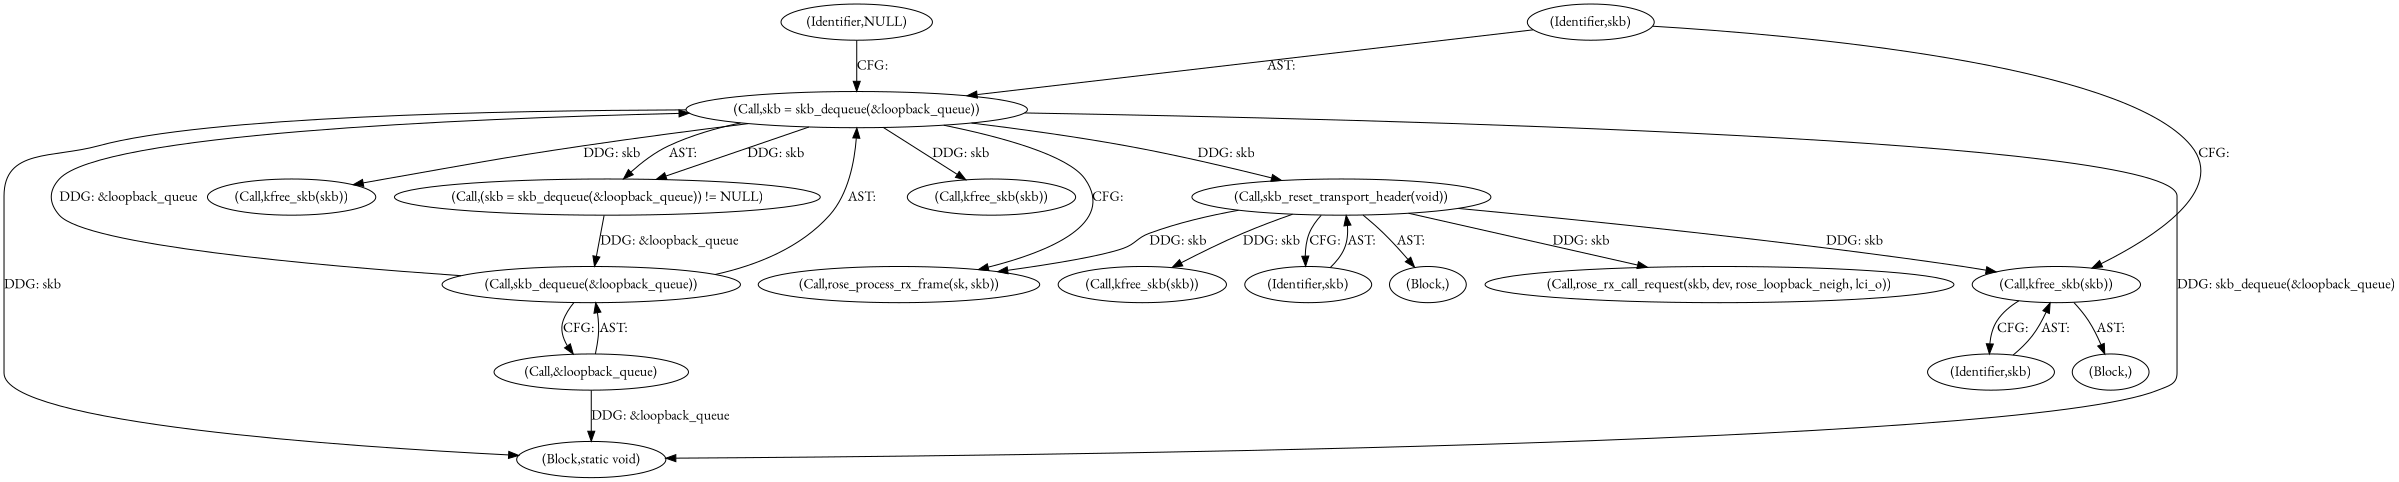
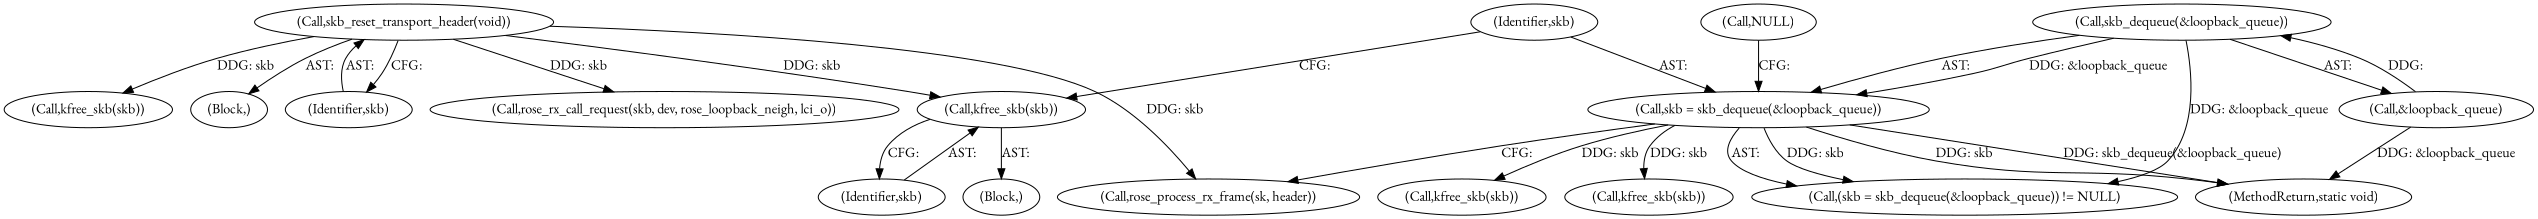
  digraph {
    fontname="EB Garamond"
    node [fontname="EB Garamond"]
    edge [fontname="EB Garamond"]
    n1 [label="(Call,kfree_skb(skb))"]
    n2 [label="(Block,)"]
    n3 [label="(Identifier,skb)"]
    n4 [label="(Call,skb_reset_transport_header(void))"]
    n5 [label="(Identifier,skb)"]
    n6 [label="(Block,)"]
    n7 [label="(Call,rose_rx_call_request(skb, dev, rose_loopback_neigh, lci_o))"]
-   n8 [label="(Call,rose_process_rx_frame(sk, skb))"]
+   n8 [label="(Call,rose_process_rx_frame(sk, header))"]
    n9 [label="(Call,kfree_skb(skb))"]
    n10 [label="(Call,skb = skb_dequeue(&loopback_queue))"]
    n11 [label="(Call,kfree_skb(skb))"]
    n12 [label="(Call,(skb = skb_dequeue(&loopback_queue)) != NULL)"]
-   n13 [label="(Block,static void)"]
+   n13 [label="(MethodReturn,static void)"]
    n14 [label="(Call,kfree_skb(skb))"]
    n15 [label="(Call,skb_dequeue(&loopback_queue))"]
    n16 [label="(Call,&loopback_queue)"]
    n17 [label="(Identifier,skb)"]
-   n18 [label="(Identifier,NULL)"]
+   n18 [label="(Call,NULL)"]
    n1 -> n2 [label="AST: "]
    n1 -> n3 [label="CFG: "]
    n3 -> n1 [label="AST: "]
    n4 -> n1 [label="DDG: skb"]
    n4 -> n5 [label="CFG: "]
    n4 -> n6 [label="AST: "]
    n4 -> n7 [label="DDG: skb"]
    n4 -> n8 [label="DDG: skb"]
    n4 -> n9 [label="DDG: skb"]
    n5 -> n4 [label="AST: "]
-   n10 -> n4 [label="DDG: skb"]
    n10 -> n8 [label="CFG: "]
    n10 -> n11 [label="DDG: skb"]
    n10 -> n12 [label="AST: "]
    n10 -> n12 [label="DDG: skb"]
    n10 -> n13 [label="DDG: skb_dequeue(&loopback_queue)"]
    n10 -> n13 [label="DDG: skb"]
    n10 -> n14 [label="DDG: skb"]
    n15 -> n10 [label="AST: "]
    n15 -> n10 [label="DDG: &loopback_queue"]
-   n12 -> n15 [label="DDG: &loopback_queue"]
-   n15 -> n16 [label="CFG: "]
+   n15 -> n12 [label="DDG: &loopback_queue"]
+   n15 -> n16 [label="AST: "]
    n16 -> n13 [label="DDG: &loopback_queue"]
-   n16 -> n15 [label="AST: "]
+   n16 -> n15 [label="DDG: "]
    n17 -> n1 [label="CFG: "]
    n17 -> n10 [label="AST: "]
    n18 -> n10 [label="CFG: "]
  }
